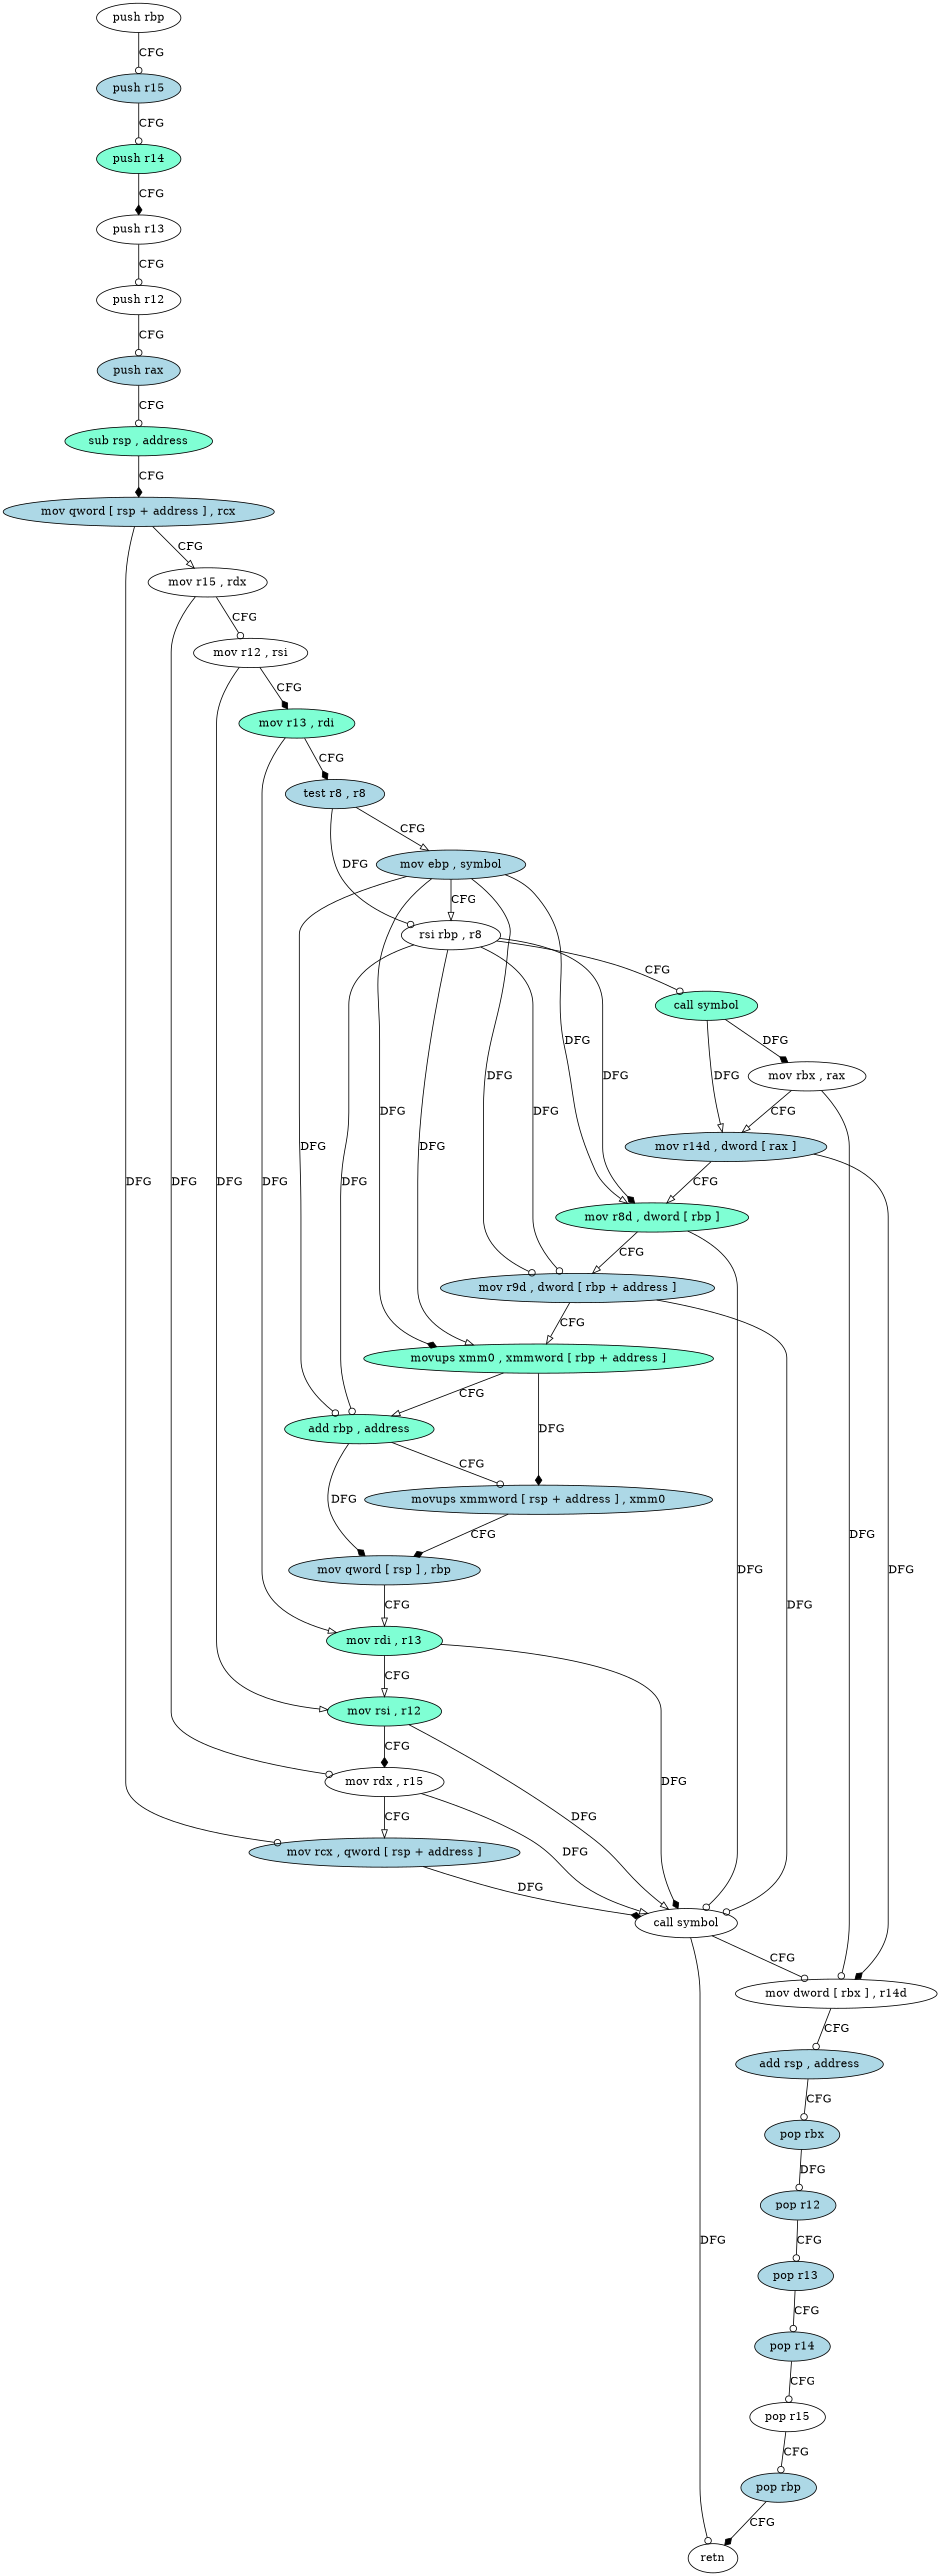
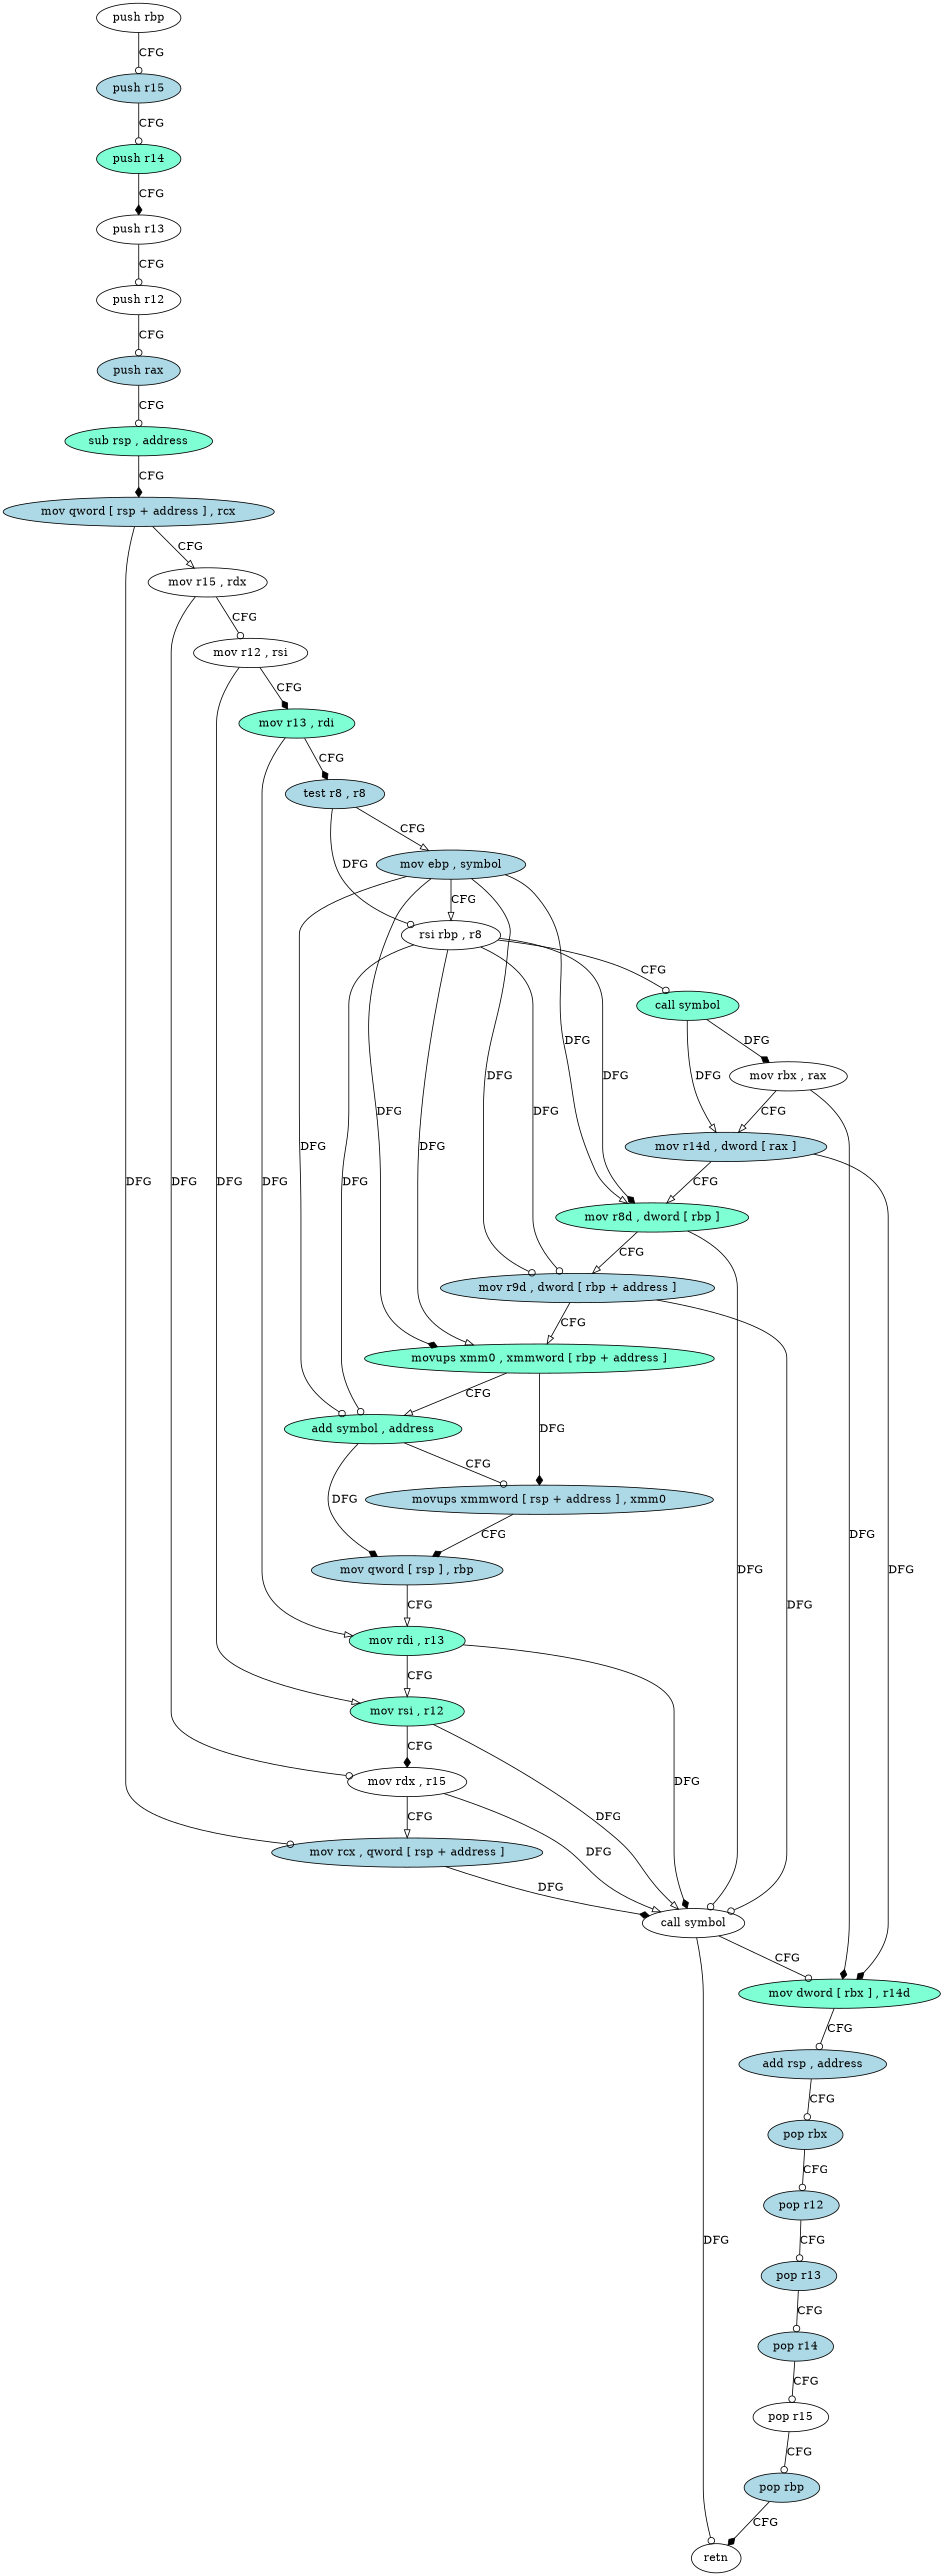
  digraph {
    node [fillcolor=lightblue style=filled]
    edge [arrowhead=odot]
    n1 [fillcolor=white label="push rbp"]
    n2 [label="push r15"]
    n3 [fillcolor=aquamarine label="push r14"]
    n4 [fillcolor=white label="push r13"]
    n5 [fillcolor=white label="push r12"]
    n6 [label="push rax"]
    n7 [fillcolor=aquamarine label="sub rsp , address"]
    n8 [label="mov qword [ rsp + address ] , rcx"]
    n9 [fillcolor=white label="mov r15 , rdx"]
    n10 [label="mov rcx , qword [ rsp + address ]"]
    n11 [fillcolor=white label="mov r12 , rsi"]
    n12 [fillcolor=white label="mov rdx , r15"]
    n13 [fillcolor=white label="call symbol"]
    n14 [fillcolor=aquamarine label="mov r13 , rdi"]
    n15 [fillcolor=aquamarine label="mov rsi , r12"]
    n16 [label="test r8 , r8"]
    n17 [fillcolor=aquamarine label="mov rdi , r13"]
    n18 [label="mov ebp , symbol"]
    n19 [fillcolor=white label="rsi rbp , r8"]
    n20 [fillcolor=aquamarine label="mov r8d , dword [ rbp ]"]
    n21 [label="mov r9d , dword [ rbp + address ]"]
    n22 [fillcolor=aquamarine label="movups xmm0 , xmmword [ rbp + address ]"]
-   n23 [fillcolor=aquamarine label="add rbp , address"]
+   n23 [fillcolor=aquamarine label="add symbol , address"]
    n24 [fillcolor=aquamarine label="call symbol"]
    n25 [label="movups xmmword [ rsp + address ] , xmm0"]
    n26 [label="mov qword [ rsp ] , rbp"]
    n27 [fillcolor=white label="mov rbx , rax"]
    n28 [label="mov r14d , dword [ rax ]"]
-   n29 [fillcolor=white label="mov dword [ rbx ] , r14d"]
+   n29 [fillcolor=aquamarine label="mov dword [ rbx ] , r14d"]
    n30 [label="add rsp , address"]
    n31 [fillcolor=white label=retn]
    n32 [label="pop rbx"]
    n33 [label="pop r12"]
    n34 [label="pop r13"]
    n35 [label="pop r14"]
    n36 [fillcolor=white label="pop r15"]
    n37 [label="pop rbp"]
    n1 -> n2 [label=CFG]
    n2 -> n3 [label=CFG]
    n3 -> n4 [arrowhead=diamond label=CFG]
    n4 -> n5 [label=CFG]
    n5 -> n6 [label=CFG]
    n6 -> n7 [label=CFG]
    n7 -> n8 [arrowhead=diamond label=CFG]
    n8 -> n9 [arrowhead=onormal label=CFG]
    n8 -> n10 [label=DFG]
    n9 -> n11 [label=CFG]
    n9 -> n12 [label=DFG]
    n10 -> n13 [arrowhead=diamond label=DFG]
    n11 -> n14 [arrowhead=diamond label=CFG]
    n11 -> n15 [arrowhead=onormal label=DFG]
    n12 -> n10 [arrowhead=onormal label=CFG]
    n12 -> n13 [arrowhead=onormal label=DFG]
    n13 -> n29 [label=CFG]
    n13 -> n31 [label=DFG]
    n14 -> n16 [arrowhead=diamond label=CFG]
    n14 -> n17 [arrowhead=onormal label=DFG]
    n15 -> n12 [arrowhead=diamond label=CFG]
    n15 -> n13 [arrowhead=onormal label=DFG]
    n16 -> n18 [arrowhead=onormal label=CFG]
    n16 -> n19 [label=DFG]
    n17 -> n13 [arrowhead=diamond label=DFG]
    n17 -> n15 [arrowhead=onormal label=CFG]
    n18 -> n19 [arrowhead=onormal label=CFG]
    n18 -> n20 [arrowhead=onormal label=DFG]
    n18 -> n21 [label=DFG]
    n18 -> n22 [arrowhead=diamond label=DFG]
    n18 -> n23 [label=DFG]
    n19 -> n20 [arrowhead=diamond label=DFG]
    n19 -> n21 [label=DFG]
    n19 -> n22 [arrowhead=onormal label=DFG]
    n19 -> n23 [label=DFG]
    n19 -> n24 [label=CFG]
    n20 -> n13 [label=DFG]
    n20 -> n21 [arrowhead=onormal label=CFG]
    n21 -> n13 [label=DFG]
    n21 -> n22 [arrowhead=onormal label=CFG]
    n22 -> n23 [arrowhead=onormal label=CFG]
    n22 -> n25 [arrowhead=diamond label=DFG]
    n23 -> n25 [label=CFG]
    n23 -> n26 [arrowhead=diamond label=DFG]
    n24 -> n27 [arrowhead=diamond label=DFG]
    n24 -> n28 [arrowhead=onormal label=DFG]
    n25 -> n26 [arrowhead=diamond label=CFG]
    n26 -> n17 [arrowhead=onormal label=CFG]
    n27 -> n28 [arrowhead=onormal label=CFG]
-   n27 -> n29 [label=DFG]
+   n27 -> n29 [arrowhead=diamond label=DFG]
    n28 -> n20 [arrowhead=onormal label=CFG]
    n28 -> n29 [arrowhead=diamond label=DFG]
    n29 -> n30 [label=CFG]
    n30 -> n32 [label=CFG]
-   n32 -> n33 [label=DFG]
+   n32 -> n33 [label=CFG]
    n33 -> n34 [label=CFG]
    n34 -> n35 [label=CFG]
    n35 -> n36 [label=CFG]
    n36 -> n37 [label=CFG]
    n37 -> n31 [arrowhead=diamond label=CFG]
  }
